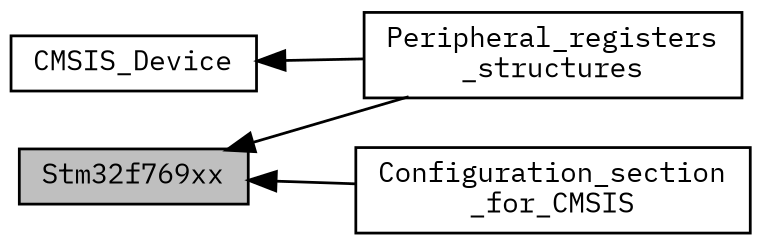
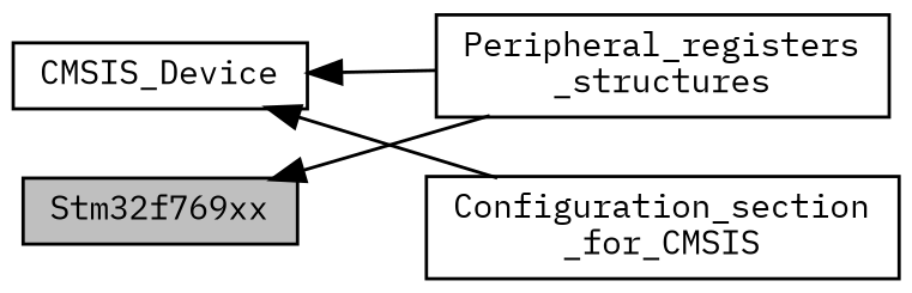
  digraph {
    fontname="IBM Plex Mono"
    rankdir=LR
    node [color=black fillcolor=white fontname="IBM Plex Mono" fontsize=10 shape=record style=filled]
    edge [dir=back fontname="IBM Plex Mono" fontsize=10 labelfontname=Helvetica labelfontsize=10 shape=plaintext style=solid]
    n1 [height=0.2 label=CMSIS_Device width=0.4]
    n2 [height=0.2 label="Peripheral_registers\l_structures" width=0.4]
    n3 [fillcolor=grey75 fontcolor=black height=0.2 label=Stm32f769xx width=0.4]
    n4 [height=0.2 label="Configuration_section\l_for_CMSIS" width=0.4]
    n1 -> n2
    n3 -> n2
-   n3 -> n4
+   n1 -> n4
  }
